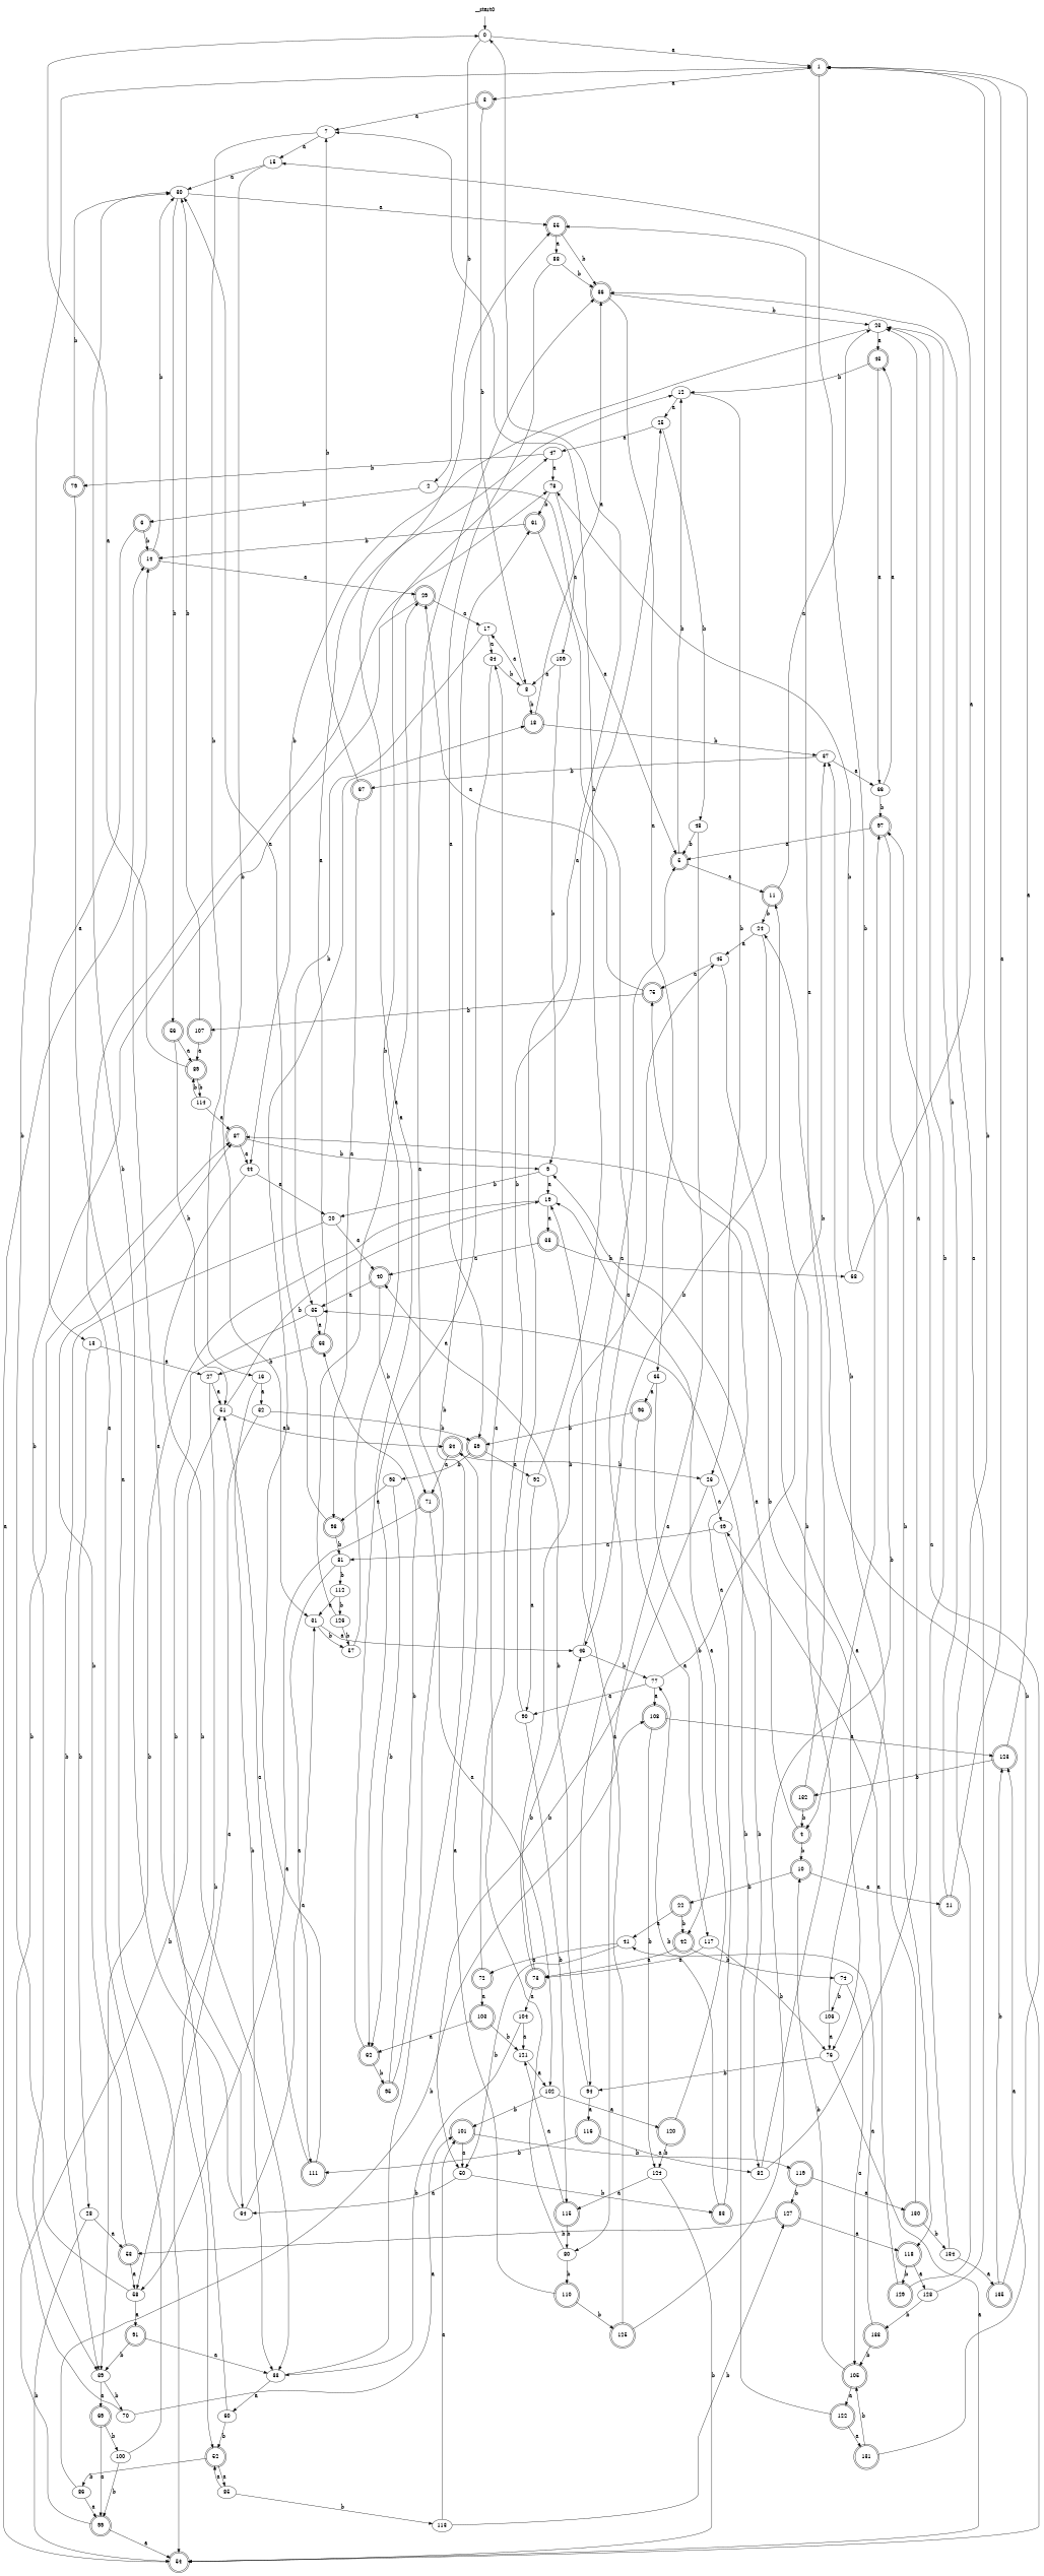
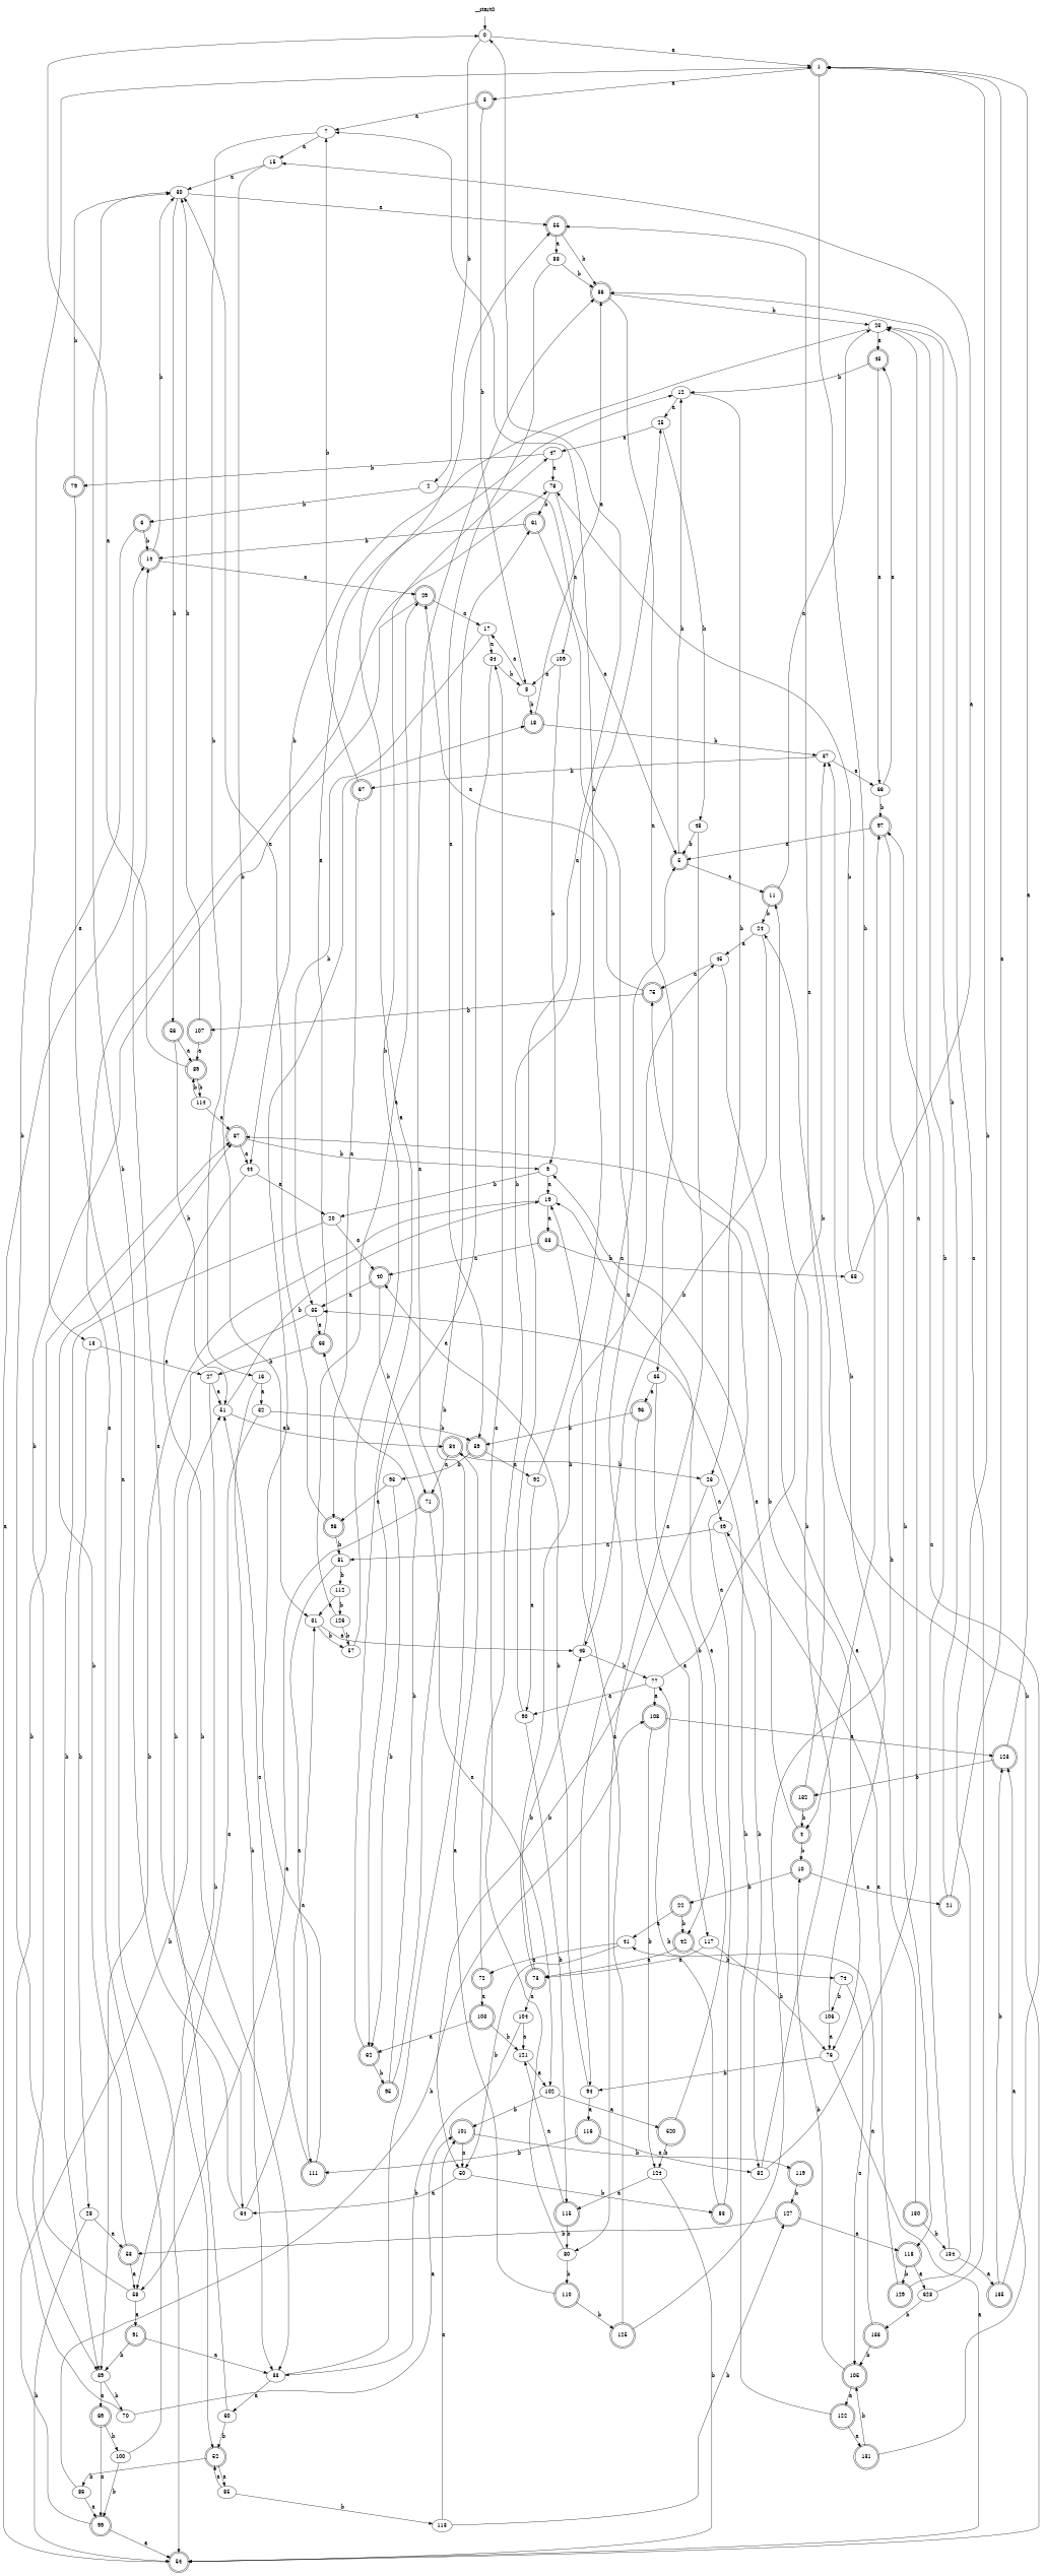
  digraph {
    __start0 [shape=none]
    0 [shape=circle]
    1 [shape=doublecircle]
    2
    3 [shape=doublecircle]
    4 [shape=doublecircle]
    5 [shape=doublecircle]
    6 [shape=doublecircle]
    7
    8
    9
    10 [shape=doublecircle]
    11 [shape=doublecircle]
    12
    13
    14 [shape=doublecircle]
    15
    16
    17
    18 [shape=doublecircle]
    19
    20
    21 [shape=doublecircle]
    22 [shape=doublecircle]
    23
    24
    25
    26
    27
    28
    29 [shape=doublecircle]
    30
    31
    32
    33
    34
    35
    36 [shape=doublecircle]
    37
    38 [shape=doublecircle]
    39
    40 [shape=doublecircle]
    41
    42 [shape=doublecircle]
    43 [shape=doublecircle]
    44
    45
    46
    47
    48
    49
    50
    51
    52 [shape=doublecircle]
    53 [shape=doublecircle]
    54 [shape=doublecircle]
    55 [shape=doublecircle]
    56 [shape=doublecircle]
    57
    58
    59 [shape=doublecircle]
    60
    61 [shape=doublecircle]
    62 [shape=doublecircle]
    63 [shape=doublecircle]
    64
    65
    66
    67 [shape=doublecircle]
    68
    69 [shape=doublecircle]
    70
    71 [shape=doublecircle]
    72 [shape=doublecircle]
    73 [shape=doublecircle]
    74
    75 [shape=doublecircle]
    76
    77
    78
    79 [shape=doublecircle]
    80
    81
    82
    83 [shape=doublecircle]
    84 [shape=doublecircle]
    85
    86
    87 [shape=doublecircle]
    88
    89 [shape=doublecircle]
    91 [shape=doublecircle]
    92
    93
    94
    95 [shape=doublecircle]
    96 [shape=doublecircle]
    97 [shape=doublecircle]
    98 [shape=doublecircle]
    99 [shape=doublecircle]
    100
    101 [shape=doublecircle]
    102
    103 [shape=doublecircle]
    104
    105 [shape=doublecircle]
    106
    107 [shape=doublecircle]
    90
    108 [shape=doublecircle]
    109
    110 [shape=doublecircle]
    111 [shape=doublecircle]
    112
    113
    114
    115 [shape=doublecircle]
    116 [shape=doublecircle]
    117
    118 [shape=doublecircle]
    119 [shape=doublecircle]
-   120 [shape=doublecircle]
+   120 [shape=doublecircle label=520]
    121
    122 [shape=doublecircle]
    123 [shape=doublecircle]
    124
    125 [shape=doublecircle]
    126
    127 [shape=doublecircle]
-   128
+   128 [label=628]
    129 [shape=doublecircle]
    130 [shape=doublecircle]
    131 [shape=doublecircle]
    132 [shape=doublecircle]
    133 [shape=doublecircle]
    134
    135 [shape=doublecircle]
    __start0 -> 0
    0 -> 1 [label=a]
    0 -> 2 [label=b]
    1 -> 3 [label=a]
    1 -> 4 [label=b]
    2 -> 5 [label=a]
    2 -> 6 [label=b]
    3 -> 7 [label=a]
    3 -> 8 [label=b]
    4 -> 9 [label=a]
    4 -> 10 [label=b]
    5 -> 11 [label=a]
    5 -> 12 [label=b]
    6 -> 13 [label=a]
    6 -> 14 [label=b]
    7 -> 15 [label=a]
    7 -> 16 [label=b]
    8 -> 17 [label=a]
    8 -> 18 [label=b]
    9 -> 19 [label=a]
    9 -> 20 [label=b]
    10 -> 21 [label=a]
    10 -> 22 [label=b]
    11 -> 23 [label=a]
    11 -> 24 [label=b]
    12 -> 25 [label=a]
    12 -> 26 [label=b]
    13 -> 27 [label=a]
    13 -> 28 [label=b]
    14 -> 29 [label=a]
    14 -> 30 [label=b]
    15 -> 30 [label=a]
    15 -> 31 [label=b]
    16 -> 32 [label=a]
    16 -> 33 [label=b]
    17 -> 34 [label=a]
    17 -> 35 [label=b]
    18 -> 36 [label=a]
    18 -> 37 [label=b]
    19 -> 38 [label=a]
    19 -> 39 [label=b]
    20 -> 39 [label=b]
    20 -> 40 [label=a]
    21 -> 1 [label=a]
    21 -> 23 [label=b]
    22 -> 41 [label=a]
    22 -> 42 [label=b]
    23 -> 43 [label=a]
    23 -> 44 [label=b]
    24 -> 45 [label=a]
    24 -> 46 [label=b]
    25 -> 47 [label=a]
    25 -> 48 [label=b]
    26 -> 49 [label=a]
    26 -> 50 [label=b]
    27 -> 51 [label=a]
    27 -> 52 [label=b]
    28 -> 53 [label=a]
    28 -> 54 [label=b]
    29 -> 17 [label=a]
    29 -> 39 [label=b]
    30 -> 55 [label=a]
    30 -> 56 [label=b]
    31 -> 46 [label=a]
    31 -> 57 [label=b]
    32 -> 58 [label=a]
    32 -> 59 [label=b]
    33 -> 60 [label=a]
    33 -> 61 [label=b]
    34 -> 8 [label=b]
    34 -> 62 [label=a]
    35 -> 63 [label=a]
    35 -> 64 [label=b]
    36 -> 23 [label=b]
    36 -> 65 [label=a]
    37 -> 66 [label=a]
    37 -> 67 [label=b]
    38 -> 40 [label=a]
    38 -> 68 [label=b]
    39 -> 69 [label=a]
    39 -> 70 [label=b]
    40 -> 35 [label=a]
    40 -> 71 [label=b]
    41 -> 50 [label=b]
    41 -> 72 [label=a]
    42 -> 73 [label=a]
    42 -> 74 [label=b]
    43 -> 12 [label=b]
    43 -> 66 [label=a]
    44 -> 20 [label=a]
    44 -> 33 [label=b]
    45 -> 75 [label=a]
    45 -> 76 [label=b]
    46 -> 5 [label=a]
    46 -> 77 [label=b]
    47 -> 78 [label=a]
    47 -> 79 [label=b]
    48 -> 5 [label=b]
    48 -> 80 [label=a]
    49 -> 81 [label=a]
    49 -> 82 [label=b]
    50 -> 64 [label=a]
    50 -> 83 [label=b]
    51 -> 19 [label=b]
    51 -> 84 [label=a]
    52 -> 85 [label=a]
    52 -> 86 [label=b]
    53 -> 58 [label=a]
    53 -> 87 [label=b]
    54 -> 14 [label=a]
    54 -> 24 [label=b]
    55 -> 36 [label=b]
    55 -> 88 [label=a]
    56 -> 51 [label=b]
    56 -> 89 [label=a]
    57 -> 47 [label=b]
    58 -> 1 [label=b]
    58 -> 91 [label=a]
    59 -> 92 [label=a]
    59 -> 93 [label=b]
    60 -> 14 [label=a]
    60 -> 52 [label=b]
    61 -> 14 [label=b]
    61 -> 94 [label=a]
    62 -> 55 [label=a]
    62 -> 95 [label=b]
    63 -> 12 [label=a]
    63 -> 27 [label=b]
    64 -> 30 [label=b]
    64 -> 31 [label=a]
    65 -> 42 [label=b]
    65 -> 96 [label=a]
    66 -> 43 [label=a]
    66 -> 97 [label=b]
    67 -> 7 [label=b]
    67 -> 98 [label=a]
    68 -> 15 [label=a]
    68 -> 78 [label=b]
    69 -> 99 [label=a]
    69 -> 100 [label=b]
    70 -> 87 [label=b]
    70 -> 101 [label=a]
    71 -> 58 [label=a]
    71 -> 102 [label=a]
    72 -> 25 [label=b]
    72 -> 103 [label=a]
    73 -> 45 [label=b]
    73 -> 46 [label=b]
    73 -> 104 [label=a]
    74 -> 105 [label=a]
    74 -> 106 [label=b]
    75 -> 29 [label=a]
    75 -> 107 [label=b]
    76 -> 54 [label=a]
    76 -> 94 [label=b]
    77 -> 37 [label=b]
    77 -> 90 [label=a]
    77 -> 108 [label=a]
    78 -> 61 [label=b]
    78 -> 109 [label=a]
    79 -> 30 [label=b]
    79 -> 54 [label=a]
    80 -> 34 [label=a]
    80 -> 110 [label=b]
    81 -> 111 [label=a]
    81 -> 112 [label=b]
    82 -> 11 [label=b]
    82 -> 23 [label=a]
    83 -> 75 [label=a]
    83 -> 77 [label=b]
    84 -> 26 [label=b]
    84 -> 71 [label=a]
    85 -> 52 [label=a]
    85 -> 113 [label=b]
    86 -> 99 [label=a]
    86 -> 108 [label=b]
    87 -> 9 [label=b]
    87 -> 44 [label=a]
    88 -> 36 [label=b]
    88 -> 59 [label=a]
    89 -> 0 [label=a]
    89 -> 114 [label=b]
    91 -> 33 [label=a]
    91 -> 39 [label=b]
    92 -> 7 [label=b]
    92 -> 90 [label=a]
    93 -> 62 [label=b]
    93 -> 98 [label=a]
    94 -> 40 [label=b]
    94 -> 116 [label=a]
    95 -> 36 [label=a]
    95 -> 63 [label=b]
    96 -> 59 [label=b]
    96 -> 117 [label=a]
    97 -> 5 [label=a]
    97 -> 118 [label=b]
    98 -> 30 [label=a]
    98 -> 81 [label=b]
    99 -> 51 [label=b]
    99 -> 54 [label=a]
    100 -> 78 [label=a]
    100 -> 99 [label=b]
    101 -> 50 [label=a]
    101 -> 119 [label=b]
    102 -> 101 [label=b]
    102 -> 120 [label=a]
    103 -> 62 [label=a]
    103 -> 121 [label=b]
    104 -> 33 [label=b]
    104 -> 121 [label=a]
    105 -> 10 [label=b]
    105 -> 122 [label=a]
    106 -> 37 [label=b]
    106 -> 76 [label=a]
    107 -> 30 [label=b]
    107 -> 89 [label=a]
    90 -> 0 [label=a]
    90 -> 115 [label=b]
    108 -> 123 [label=a]
    108 -> 124 [label=b]
    109 -> 8 [label=a]
    109 -> 9 [label=b]
    110 -> 84 [label=a]
    110 -> 125 [label=b]
    111 -> 18 [label=b]
    111 -> 51 [label=a]
    112 -> 31 [label=a]
    112 -> 126 [label=b]
    113 -> 101 [label=a]
    113 -> 127 [label=b]
    114 -> 87 [label=a]
    114 -> 89 [label=b]
    115 -> 80 [label=b]
    115 -> 121 [label=a]
    116 -> 82 [label=a]
    116 -> 111 [label=b]
    117 -> 73 [label=a]
    117 -> 76 [label=b]
    118 -> 128 [label=a]
    118 -> 129 [label=b]
    119 -> 127 [label=b]
-   119 -> 130 [label=a]
    120 -> 19 [label=a]
    120 -> 124 [label=b]
    121 -> 102 [label=a]
    122 -> 35 [label=b]
    122 -> 131 [label=a]
    123 -> 1 [label=a]
    123 -> 132 [label=b]
    124 -> 54 [label=b]
    124 -> 115 [label=a]
    125 -> 19 [label=a]
    125 -> 97 [label=b]
    126 -> 29 [label=a]
    126 -> 57 [label=b]
    127 -> 53 [label=b]
    127 -> 118 [label=a]
    128 -> 36 [label=a]
    128 -> 133 [label=b]
    129 -> 1 [label=b]
    129 -> 49 [label=a]
    130 -> 87 [label=a]
    130 -> 134 [label=b]
    131 -> 105 [label=b]
    131 -> 123 [label=a]
    132 -> 4 [label=b]
    132 -> 55 [label=a]
    133 -> 41 [label=a]
    133 -> 105 [label=b]
    134 -> 23 [label=b]
    134 -> 135 [label=a]
    135 -> 97 [label=a]
    135 -> 123 [label=b]
  }
